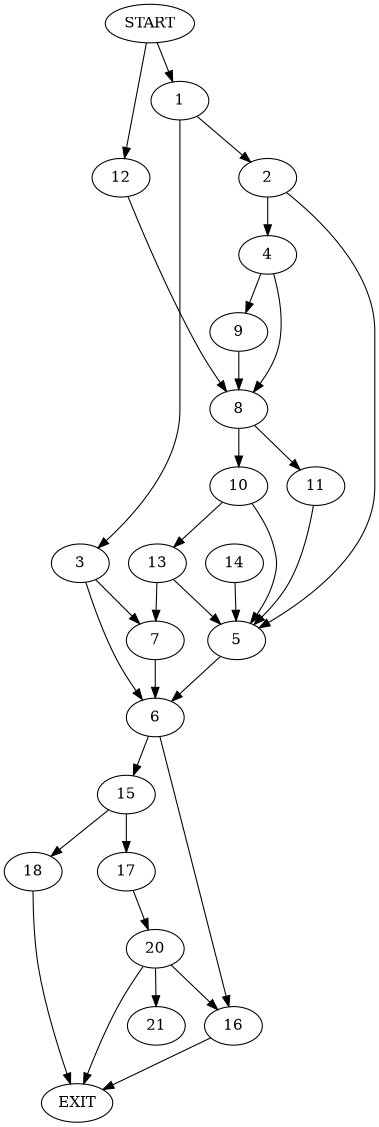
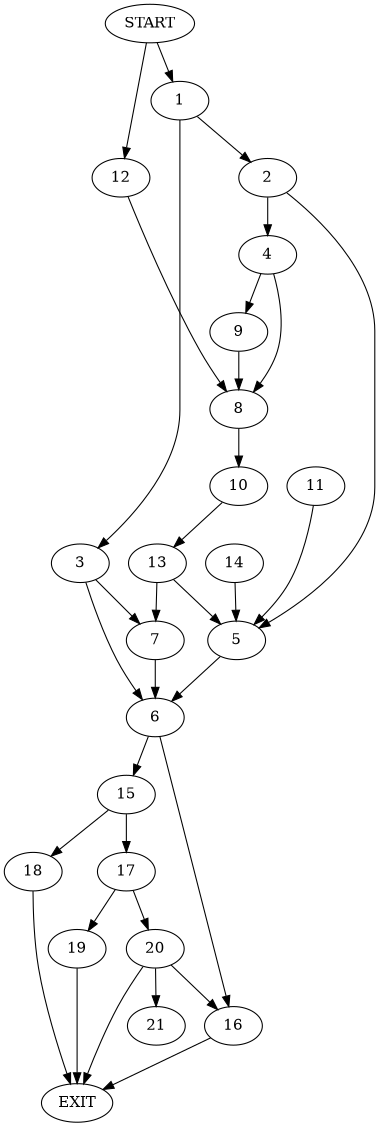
  digraph {
    n1 [label=START]
    1
    12
    2
    3
    8
    n7 [label=EXIT]
    4
    5
    6
    7
    9
    15
    16
    10
    11
    17
    18
    13
    14
+   19
    20
    21
    n1 -> 1
    n1 -> 12
    1 -> 2
    1 -> 3
    12 -> 8
    2 -> 4
    2 -> 5
    3 -> 6
    3 -> 7
    8 -> 10
-   8 -> 11
    4 -> 8
    4 -> 9
    5 -> 6
    6 -> 15
    6 -> 16
    7 -> 6
    9 -> 8
    15 -> 17
    15 -> 18
    16 -> n7
-   10 -> 5
    10 -> 13
    11 -> 5
+   17 -> 19
    17 -> 20
    18 -> n7
    13 -> 5
    13 -> 7
    14 -> 5
+   19 -> n7
    20 -> n7
    20 -> 16
    20 -> 21
  }
